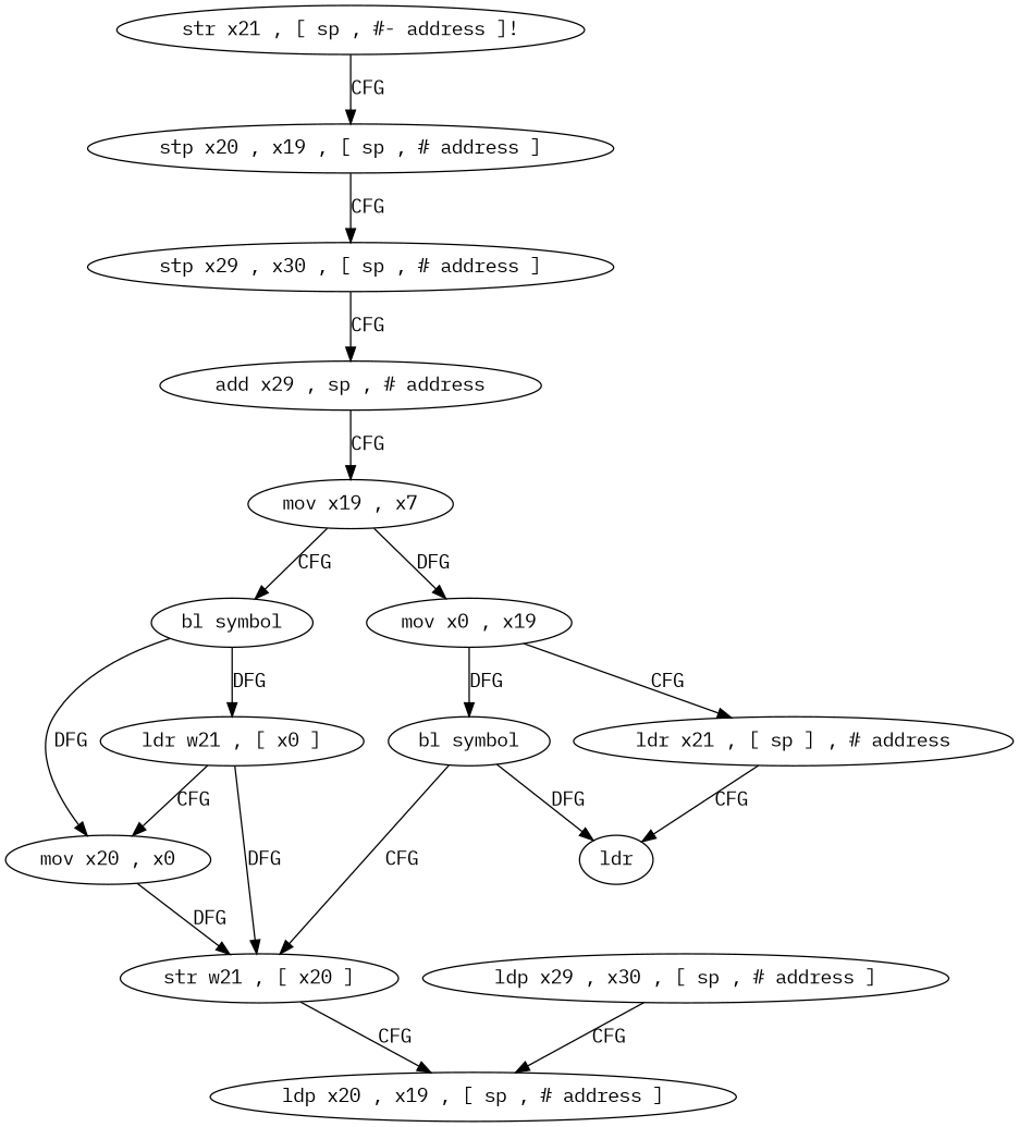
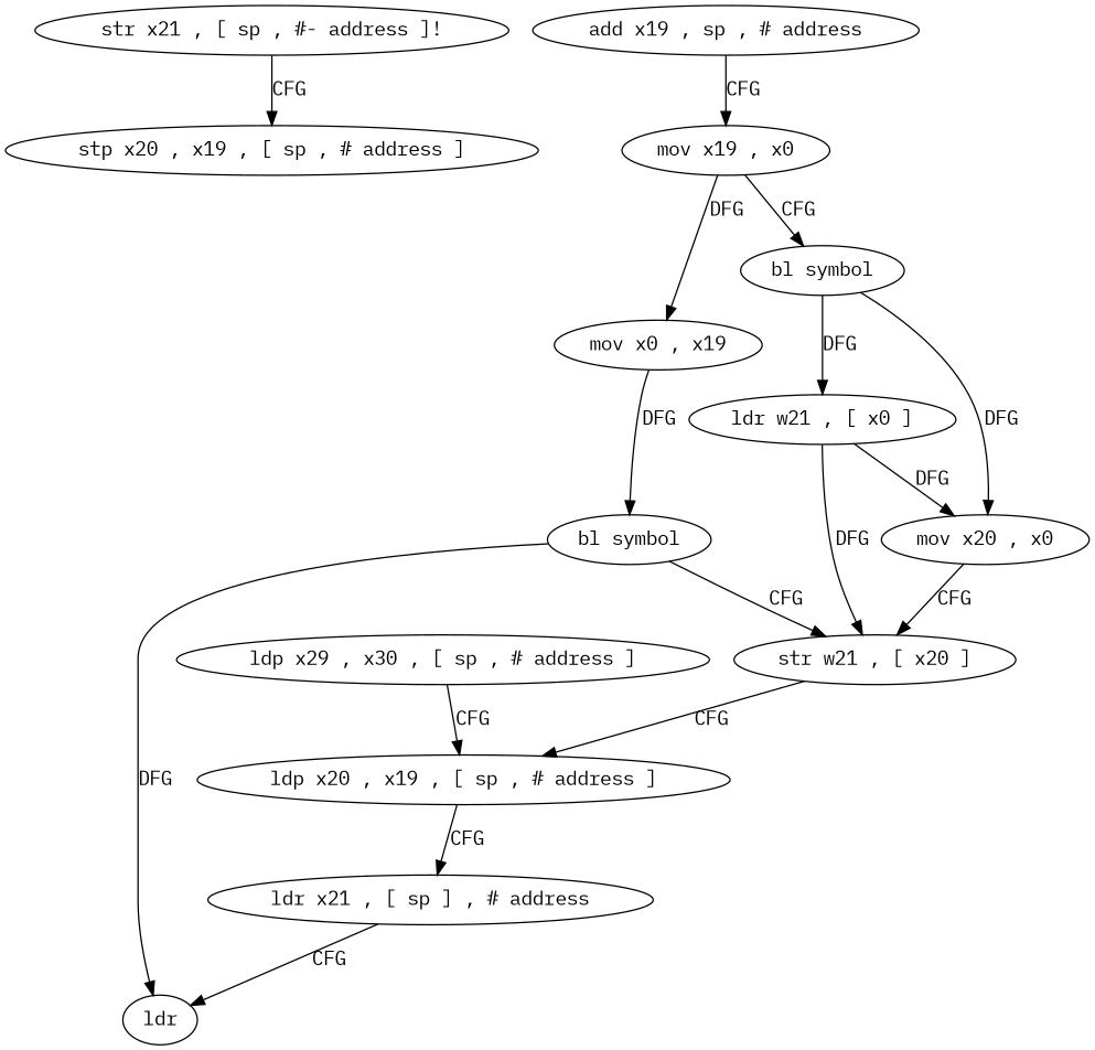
  digraph {
    fontname="IBM Plex Mono"
    node [fontname="IBM Plex Mono"]
    edge [fontname="IBM Plex Mono"]
    n1 [label="str x21 , [ sp , #- address ]!"]
    n2 [label="stp x20 , x19 , [ sp , # address ]"]
-   n3 [label="stp x29 , x30 , [ sp , # address ]"]
-   n4 [label="add x29 , sp , # address"]
-   n5 [label="mov x19 , x7"]
+   n4 [label="add x19 , sp , # address"]
+   n5 [label="mov x19 , x0"]
    n6 [label="bl symbol"]
    n7 [label="mov x0 , x19"]
    n8 [label="ldr w21 , [ x0 ]"]
    n9 [label="mov x20 , x0"]
    n10 [label="bl symbol"]
    n11 [label="str w21 , [ x20 ]"]
    n12 [label="ldp x20 , x19 , [ sp , # address ]"]
    n13 [label=ldr]
    n14 [label="ldp x29 , x30 , [ sp , # address ]"]
    n15 [label="ldr x21 , [ sp ] , # address"]
    n1 -> n2 [label=CFG]
-   n2 -> n3 [label=CFG]
-   n3 -> n4 [label=CFG]
    n4 -> n5 [label=CFG]
    n5 -> n6 [label=CFG]
    n5 -> n7 [label=DFG]
    n6 -> n8 [label=DFG]
    n6 -> n9 [label=DFG]
    n7 -> n10 [label=DFG]
-   n8 -> n9 [label=CFG]
+   n8 -> n9 [label=DFG]
    n8 -> n11 [label=DFG]
-   n9 -> n11 [label=DFG]
+   n9 -> n11 [label=CFG]
    n10 -> n11 [label=CFG]
    n10 -> n13 [label=DFG]
    n11 -> n12 [label=CFG]
-   n7 -> n15 [label=CFG]
+   n12 -> n15 [label=CFG]
    n14 -> n12 [label=CFG]
    n15 -> n13 [label=CFG]
  }
